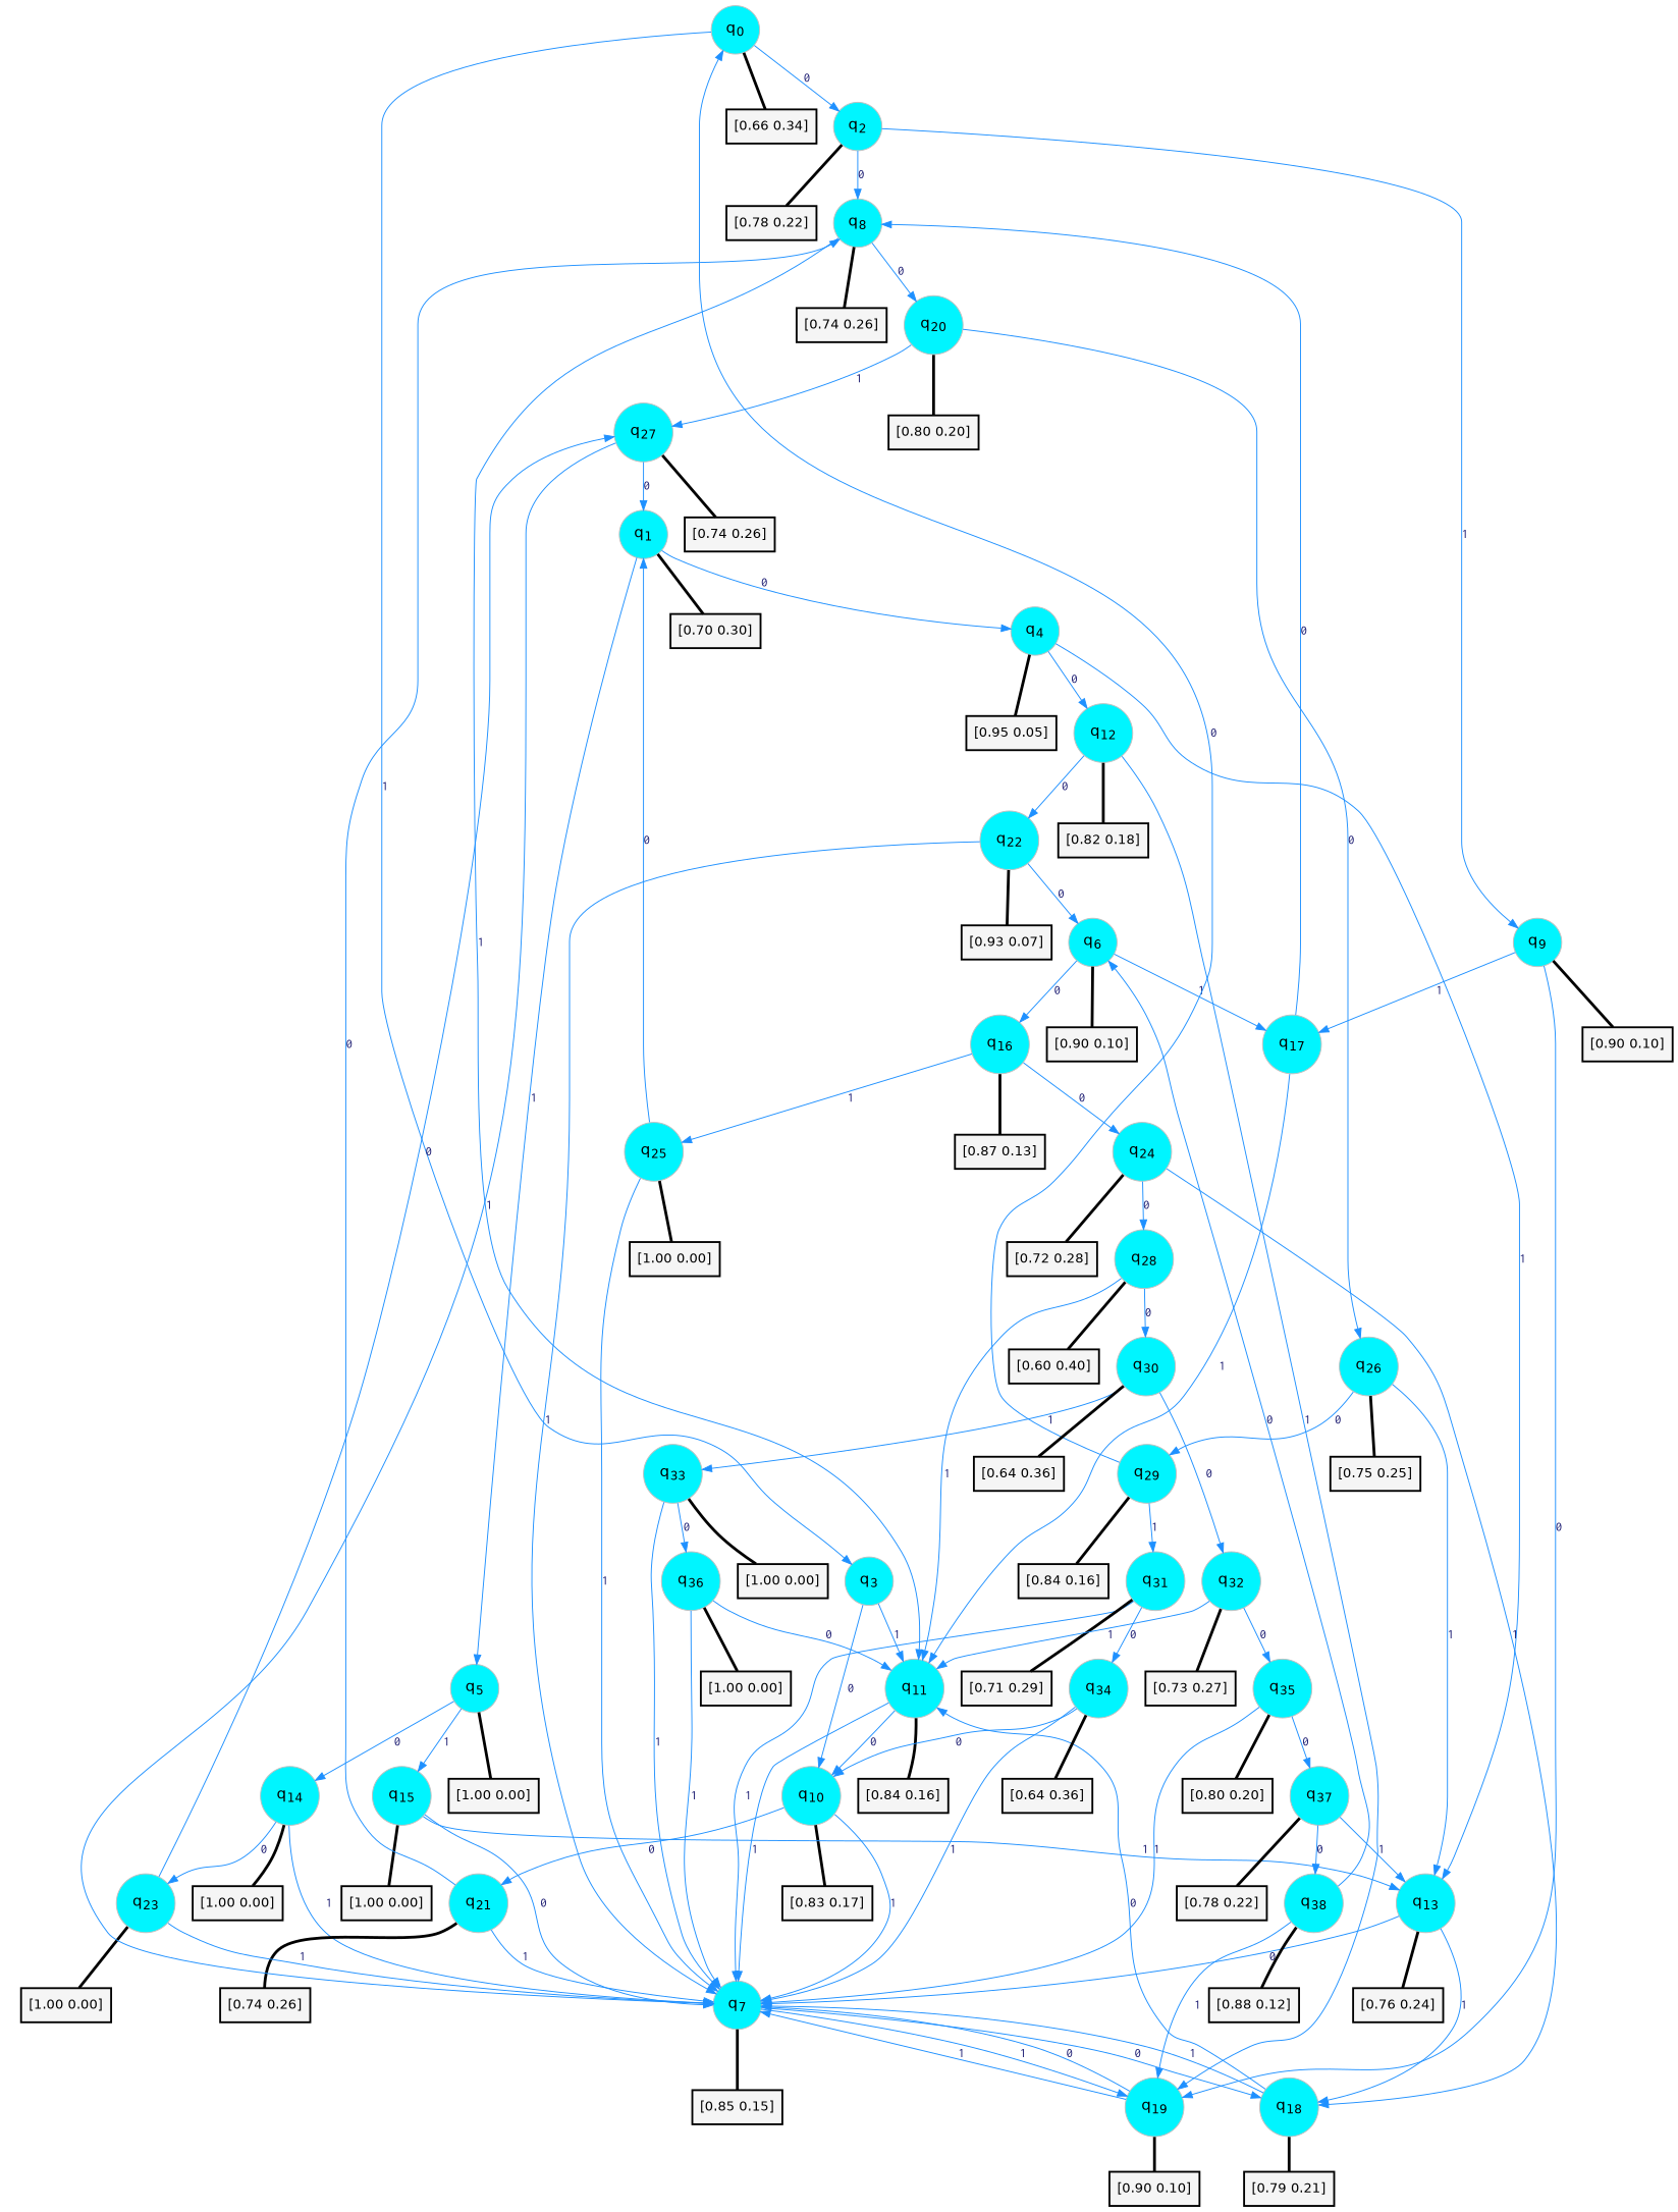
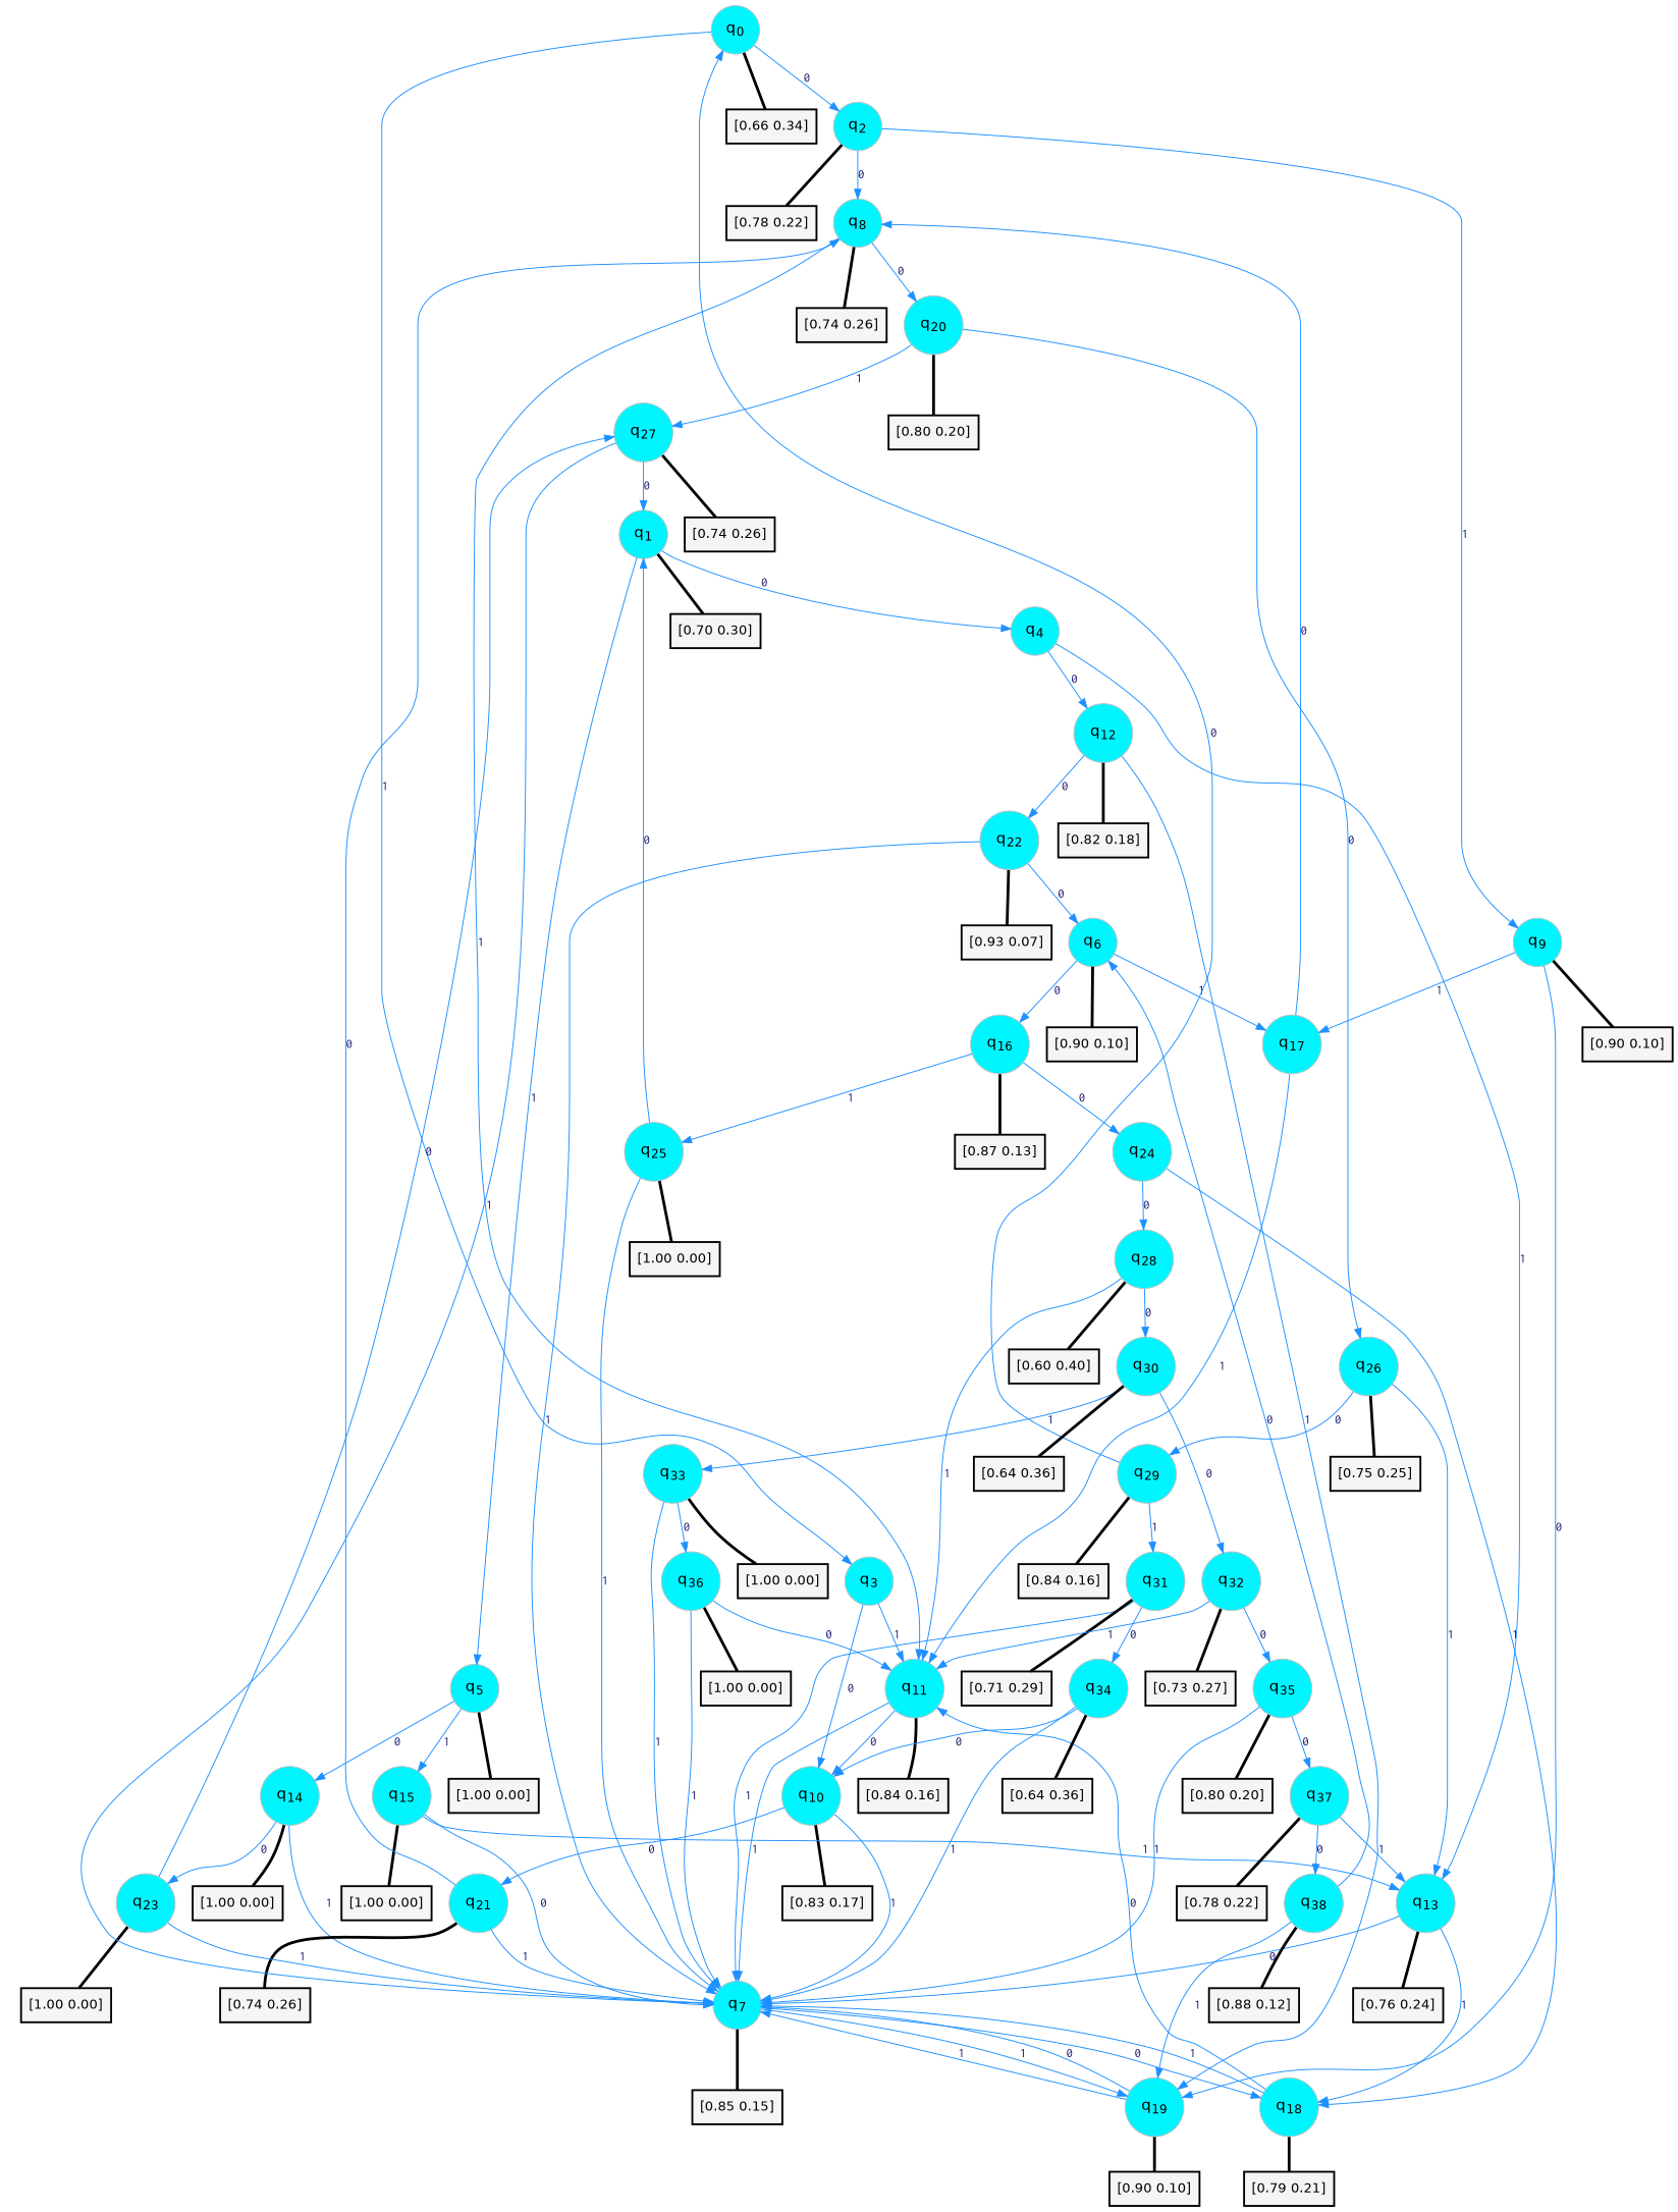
  digraph {
    rankdir=TD
    node [color=gray fillcolor=turquoise1 fontcolor=black fontname=Helvetica fontsize=16 fontweight=bold shape=circle style=filled]
    edge [arrowsize=1 color=dodgerblue1 fontcolor=midnightblue fontname=courier fontweight=bold penwidth=1 style=solid weight=20]
    n1 [label=<q<SUB>0</SUB>>]
    n2 [label=<q<SUB>2</SUB>>]
    n3 [label=<q<SUB>3</SUB>>]
    n4 [color=black fillcolor=whitesmoke fontsize=14 label="[0.66 0.34]" penwidth=2 shape=box]
    n5 [label=<q<SUB>8</SUB>>]
    n6 [label=<q<SUB>9</SUB>>]
    n7 [color=black fillcolor=whitesmoke fontsize=14 label="[0.78 0.22]" penwidth=2 shape=box]
    n8 [label=<q<SUB>10</SUB>>]
    n9 [label=<q<SUB>11</SUB>>]
    n10 [label=<q<SUB>1</SUB>>]
    n11 [label=<q<SUB>4</SUB>>]
    n12 [label=<q<SUB>5</SUB>>]
    n13 [color=black fillcolor=whitesmoke fontsize=14 label="[0.70 0.30]" penwidth=2 shape=box]
    n14 [label=<q<SUB>12</SUB>>]
    n15 [label=<q<SUB>13</SUB>>]
-   n16 [color=black fillcolor=whitesmoke fontsize=14 label="[0.95 0.05]" penwidth=2 shape=box]
    n17 [label=<q<SUB>14</SUB>>]
    n18 [label=<q<SUB>15</SUB>>]
    n19 [color=black fillcolor=whitesmoke fontsize=14 label="[1.00 0.00]" penwidth=2 shape=box]
    n20 [label=<q<SUB>20</SUB>>]
    n21 [color=black fillcolor=whitesmoke fontsize=14 label="[0.74 0.26]" penwidth=2 shape=box]
    n22 [label=<q<SUB>17</SUB>>]
    n23 [label=<q<SUB>19</SUB>>]
    n24 [color=black fillcolor=whitesmoke fontsize=14 label="[0.90 0.10]" penwidth=2 shape=box]
    n25 [label=<q<SUB>7</SUB>>]
    n26 [label=<q<SUB>21</SUB>>]
    n27 [color=black fillcolor=whitesmoke fontsize=14 label="[0.83 0.17]" penwidth=2 shape=box]
    n28 [color=black fillcolor=whitesmoke fontsize=14 label="[0.84 0.16]" penwidth=2 shape=box]
    n29 [label=<q<SUB>22</SUB>>]
    n30 [color=black fillcolor=whitesmoke fontsize=14 label="[0.82 0.18]" penwidth=2 shape=box]
    n31 [label=<q<SUB>18</SUB>>]
    n32 [color=black fillcolor=whitesmoke fontsize=14 label="[0.76 0.24]" penwidth=2 shape=box]
    n33 [label=<q<SUB>23</SUB>>]
    n34 [color=black fillcolor=whitesmoke fontsize=14 label="[1.00 0.00]" penwidth=2 shape=box]
    n35 [color=black fillcolor=whitesmoke fontsize=14 label="[1.00 0.00]" penwidth=2 shape=box]
    n36 [label=<q<SUB>6</SUB>>]
    n37 [label=<q<SUB>16</SUB>>]
    n38 [color=black fillcolor=whitesmoke fontsize=14 label="[0.90 0.10]" penwidth=2 shape=box]
    n39 [label=<q<SUB>24</SUB>>]
    n40 [label=<q<SUB>25</SUB>>]
    n41 [color=black fillcolor=whitesmoke fontsize=14 label="[0.87 0.13]" penwidth=2 shape=box]
    n42 [color=black fillcolor=whitesmoke fontsize=14 label="[0.85 0.15]" penwidth=2 shape=box]
    n43 [color=black fillcolor=whitesmoke fontsize=14 label="[0.79 0.21]" penwidth=2 shape=box]
    n44 [color=black fillcolor=whitesmoke fontsize=14 label="[0.90 0.10]" penwidth=2 shape=box]
    n45 [label=<q<SUB>26</SUB>>]
    n46 [label=<q<SUB>27</SUB>>]
    n47 [color=black fillcolor=whitesmoke fontsize=14 label="[0.80 0.20]" penwidth=2 shape=box]
    n48 [color=black fillcolor=whitesmoke fontsize=14 label="[0.74 0.26]" penwidth=2 shape=box]
    n49 [color=black fillcolor=whitesmoke fontsize=14 label="[0.93 0.07]" penwidth=2 shape=box]
    n50 [color=black fillcolor=whitesmoke fontsize=14 label="[1.00 0.00]" penwidth=2 shape=box]
    n51 [label=<q<SUB>28</SUB>>]
-   n52 [color=black fillcolor=whitesmoke fontsize=14 label="[0.72 0.28]" penwidth=2 shape=box]
    n53 [color=black fillcolor=whitesmoke fontsize=14 label="[1.00 0.00]" penwidth=2 shape=box]
    n54 [label=<q<SUB>29</SUB>>]
    n55 [color=black fillcolor=whitesmoke fontsize=14 label="[0.75 0.25]" penwidth=2 shape=box]
    n56 [color=black fillcolor=whitesmoke fontsize=14 label="[0.74 0.26]" penwidth=2 shape=box]
    n57 [label=<q<SUB>30</SUB>>]
    n58 [color=black fillcolor=whitesmoke fontsize=14 label="[0.60 0.40]" penwidth=2 shape=box]
    n59 [label=<q<SUB>31</SUB>>]
    n60 [color=black fillcolor=whitesmoke fontsize=14 label="[0.84 0.16]" penwidth=2 shape=box]
    n61 [label=<q<SUB>32</SUB>>]
    n62 [label=<q<SUB>33</SUB>>]
    n63 [color=black fillcolor=whitesmoke fontsize=14 label="[0.64 0.36]" penwidth=2 shape=box]
    n64 [label=<q<SUB>34</SUB>>]
    n65 [color=black fillcolor=whitesmoke fontsize=14 label="[0.71 0.29]" penwidth=2 shape=box]
    n66 [label=<q<SUB>35</SUB>>]
    n67 [color=black fillcolor=whitesmoke fontsize=14 label="[0.73 0.27]" penwidth=2 shape=box]
    n68 [label=<q<SUB>36</SUB>>]
    n69 [color=black fillcolor=whitesmoke fontsize=14 label="[1.00 0.00]" penwidth=2 shape=box]
    n70 [color=black fillcolor=whitesmoke fontsize=14 label="[0.64 0.36]" penwidth=2 shape=box]
    n71 [label=<q<SUB>37</SUB>>]
    n72 [color=black fillcolor=whitesmoke fontsize=14 label="[0.80 0.20]" penwidth=2 shape=box]
    n73 [color=black fillcolor=whitesmoke fontsize=14 label="[1.00 0.00]" penwidth=2 shape=box]
    n74 [label=<q<SUB>38</SUB>>]
    n75 [color=black fillcolor=whitesmoke fontsize=14 label="[0.78 0.22]" penwidth=2 shape=box]
    n76 [color=black fillcolor=whitesmoke fontsize=14 label="[0.88 0.12]" penwidth=2 shape=box]
    n1 -> n2 [label=0]
    n1 -> n3 [label=1]
    n1 -> n4 [arrowhead=none color=black penwidth=3]
    n2 -> n5 [label=0]
    n2 -> n6 [label=1]
    n2 -> n7 [arrowhead=none color=black penwidth=3]
    n3 -> n8 [label=0]
    n3 -> n9 [label=1]
    n5 -> n9 [label=1]
    n5 -> n20 [label=0]
    n5 -> n21 [arrowhead=none color=black penwidth=3]
    n6 -> n22 [label=1]
    n6 -> n23 [label=0]
    n6 -> n24 [arrowhead=none color=black penwidth=3]
    n8 -> n25 [label=1]
    n8 -> n26 [label=0]
    n8 -> n27 [arrowhead=none color=black penwidth=3]
    n9 -> n8 [label=0]
    n9 -> n25 [label=1]
    n9 -> n28 [arrowhead=none color=black penwidth=3]
    n10 -> n11 [label=0]
    n10 -> n12 [label=1]
    n10 -> n13 [arrowhead=none color=black penwidth=3]
    n11 -> n14 [label=0]
    n11 -> n15 [label=1]
-   n11 -> n16 [arrowhead=none color=black penwidth=3]
    n12 -> n17 [label=0]
    n12 -> n18 [label=1]
    n12 -> n19 [arrowhead=none color=black penwidth=3]
    n14 -> n23 [label=1]
    n14 -> n29 [label=0]
    n14 -> n30 [arrowhead=none color=black penwidth=3]
    n15 -> n25 [label=0]
    n15 -> n31 [label=1]
    n15 -> n32 [arrowhead=none color=black penwidth=3]
    n17 -> n25 [label=1]
    n17 -> n33 [label=0]
    n17 -> n34 [arrowhead=none color=black penwidth=3]
    n18 -> n15 [label=1]
    n18 -> n25 [label=0]
    n18 -> n35 [arrowhead=none color=black penwidth=3]
    n20 -> n45 [label=0]
    n20 -> n46 [label=1]
    n20 -> n47 [arrowhead=none color=black penwidth=3]
    n22 -> n5 [label=0]
    n22 -> n9 [label=1]
    n23 -> n25 [label=0]
    n23 -> n25 [label=1]
    n23 -> n44 [arrowhead=none color=black penwidth=3]
    n25 -> n23 [label=1]
    n25 -> n31 [label=0]
    n25 -> n42 [arrowhead=none color=black penwidth=3]
    n26 -> n5 [label=0]
    n26 -> n25 [label=1]
    n26 -> n48 [arrowhead=none color=black penwidth=3]
    n29 -> n25 [label=1]
    n29 -> n36 [label=0]
    n29 -> n49 [arrowhead=none color=black penwidth=3]
    n31 -> n9 [label=0]
    n31 -> n25 [label=1]
    n31 -> n43 [arrowhead=none color=black penwidth=3]
    n33 -> n25 [label=1]
    n33 -> n46 [label=0]
    n33 -> n50 [arrowhead=none color=black penwidth=3]
    n36 -> n22 [label=1]
    n36 -> n37 [label=0]
    n36 -> n38 [arrowhead=none color=black penwidth=3]
    n37 -> n39 [label=0]
    n37 -> n40 [label=1]
    n37 -> n41 [arrowhead=none color=black penwidth=3]
    n39 -> n31 [label=1]
    n39 -> n51 [label=0]
-   n39 -> n52 [arrowhead=none color=black penwidth=3]
    n40 -> n10 [label=0]
    n40 -> n25 [label=1]
    n40 -> n53 [arrowhead=none color=black penwidth=3]
    n45 -> n15 [label=1]
    n45 -> n54 [label=0]
    n45 -> n55 [arrowhead=none color=black penwidth=3]
    n46 -> n10 [label=0]
    n46 -> n25 [label=1]
    n46 -> n56 [arrowhead=none color=black penwidth=3]
    n51 -> n9 [label=1]
    n51 -> n57 [label=0]
    n51 -> n58 [arrowhead=none color=black penwidth=3]
    n54 -> n1 [label=0]
    n54 -> n59 [label=1]
    n54 -> n60 [arrowhead=none color=black penwidth=3]
    n57 -> n61 [label=0]
    n57 -> n62 [label=1]
    n57 -> n63 [arrowhead=none color=black penwidth=3]
    n59 -> n25 [label=1]
    n59 -> n64 [label=0]
    n59 -> n65 [arrowhead=none color=black penwidth=3]
    n61 -> n9 [label=1]
    n61 -> n66 [label=0]
    n61 -> n67 [arrowhead=none color=black penwidth=3]
    n62 -> n25 [label=1]
    n62 -> n68 [label=0]
    n62 -> n69 [arrowhead=none color=black penwidth=3]
    n64 -> n8 [label=0]
    n64 -> n25 [label=1]
    n64 -> n70 [arrowhead=none color=black penwidth=3]
    n66 -> n25 [label=1]
    n66 -> n71 [label=0]
    n66 -> n72 [arrowhead=none color=black penwidth=3]
    n68 -> n9 [label=0]
    n68 -> n25 [label=1]
    n68 -> n73 [arrowhead=none color=black penwidth=3]
    n71 -> n15 [label=1]
    n71 -> n74 [label=0]
    n71 -> n75 [arrowhead=none color=black penwidth=3]
    n74 -> n23 [label=1]
    n74 -> n36 [label=0]
    n74 -> n76 [arrowhead=none color=black penwidth=3]
  }
